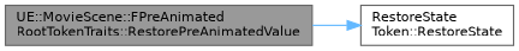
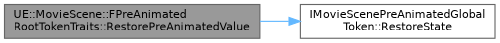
  digraph {
    rankdir=LR
    node [fontname=Helvetica fontsize=10 shape=box style=filled]
    n1 [color=gray40 fillcolor=grey60 fontcolor=black height=0.2 label="UE::MovieScene::FPreAnimated\lRootTokenTraits::RestorePreAnimatedValue" width=0.4]
-   n2 [color=grey40 fillcolor=white height=0.2 label="RestoreState\lToken::RestoreState" width=0.4]
+   n2 [color=grey40 fillcolor=white height=0.2 label="IMovieScenePreAnimatedGlobal\lToken::RestoreState" width=0.4]
    n1 -> n2 [color=steelblue1 fontname=Helvetica fontsize=10 labelfontname=Helvetica labelfontsize=10 style=solid]
  }
